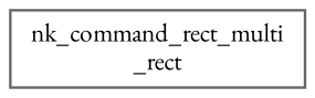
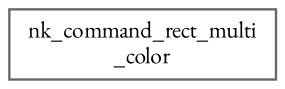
  digraph {
    rankdir=LR
    fontname="EB Garamond"
-   n1 [color=grey40 fillcolor=white fontname="EB Garamond" fontsize=10 height=0.2 label="nk_command_rect_multi\l_rect" shape=box style=filled width=0.4]
+   n1 [color=grey40 fillcolor=white fontname="EB Garamond" fontsize=10 height=0.2 label="nk_command_rect_multi\l_color" shape=box style=filled width=0.4]
  }
